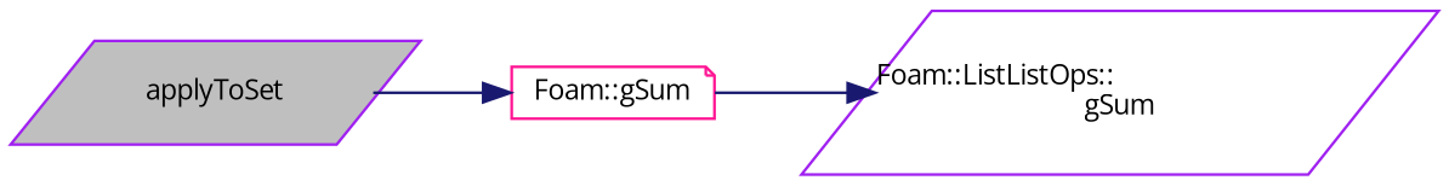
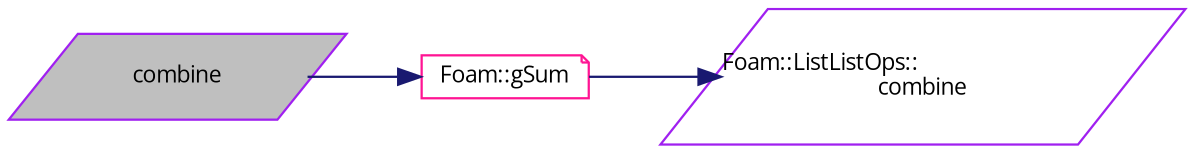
  digraph {
    fontname="Open Sans"
    rankdir=LR
    node [color=purple fontname="Open Sans" fontsize=10 shape=parallelogram]
    edge [color=midnightblue fontname="Open Sans" fontsize=10 labelfontname=FreeSans labelfontsize=10 style=solid]
-   n1 [fillcolor=grey75 fontcolor=black height=0.2 label=applyToSet style=filled width=0.4]
+   n1 [fillcolor=grey75 fontcolor=black height=0.2 label=combine style=filled width=0.4]
    n2 [color=deeppink height=0.2 label="Foam::gSum" shape=note width=0.4]
-   n3 [height=0.2 label="Foam::ListListOps::\lgSum" width=0.4]
+   n3 [height=0.2 label="Foam::ListListOps::\lcombine" width=0.4]
    n1 -> n2
    n2 -> n3
  }
